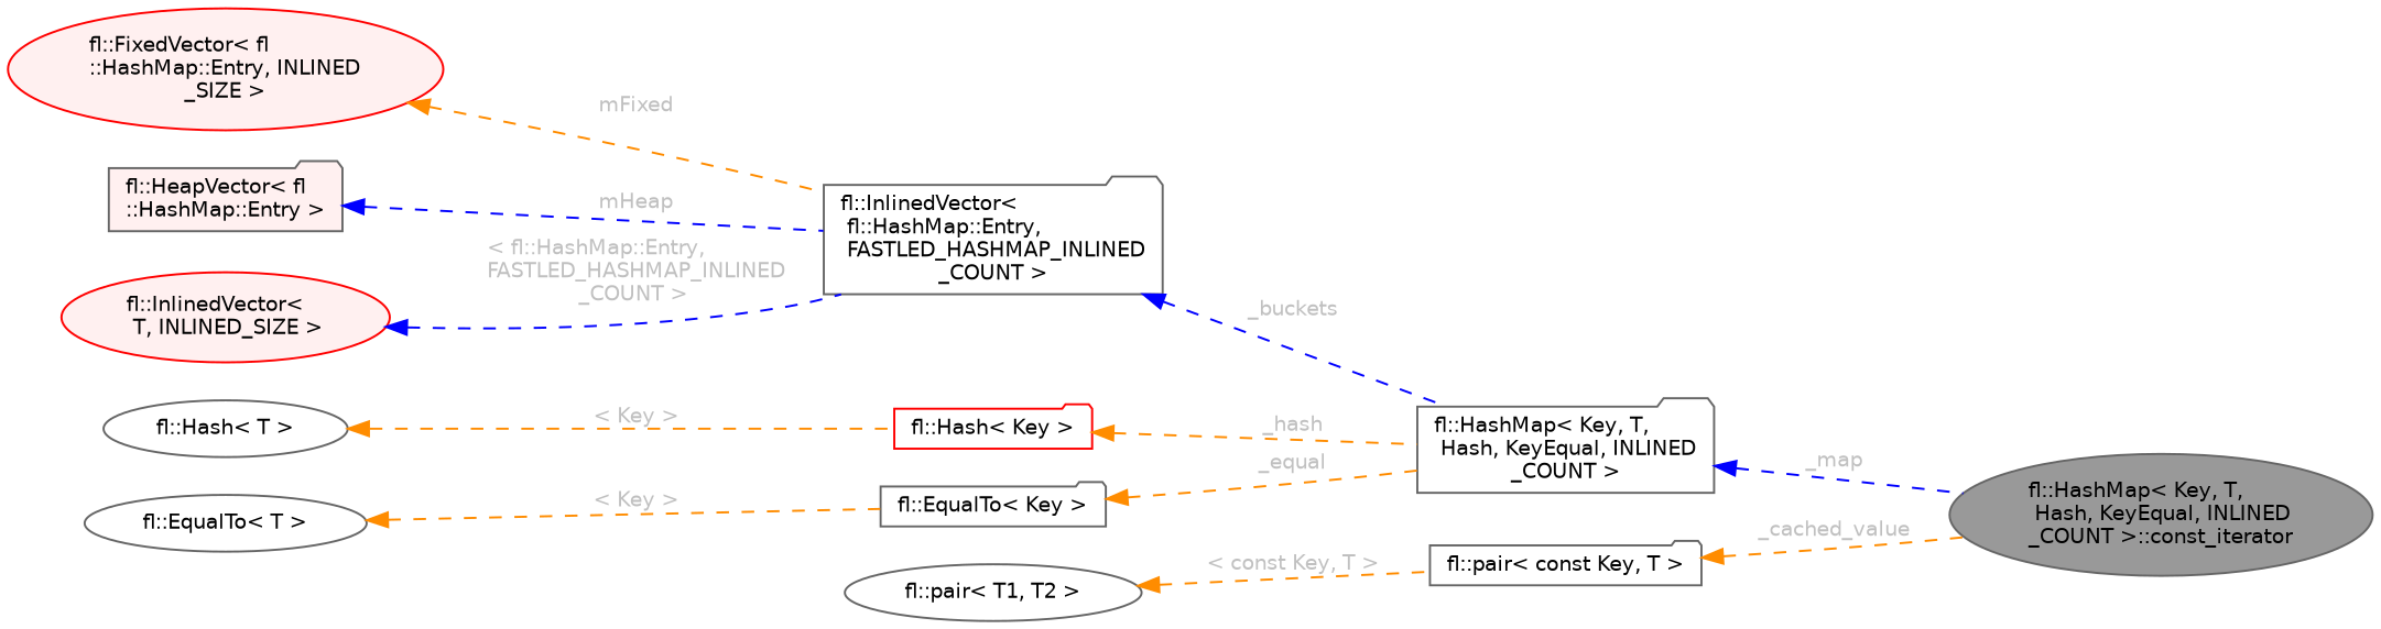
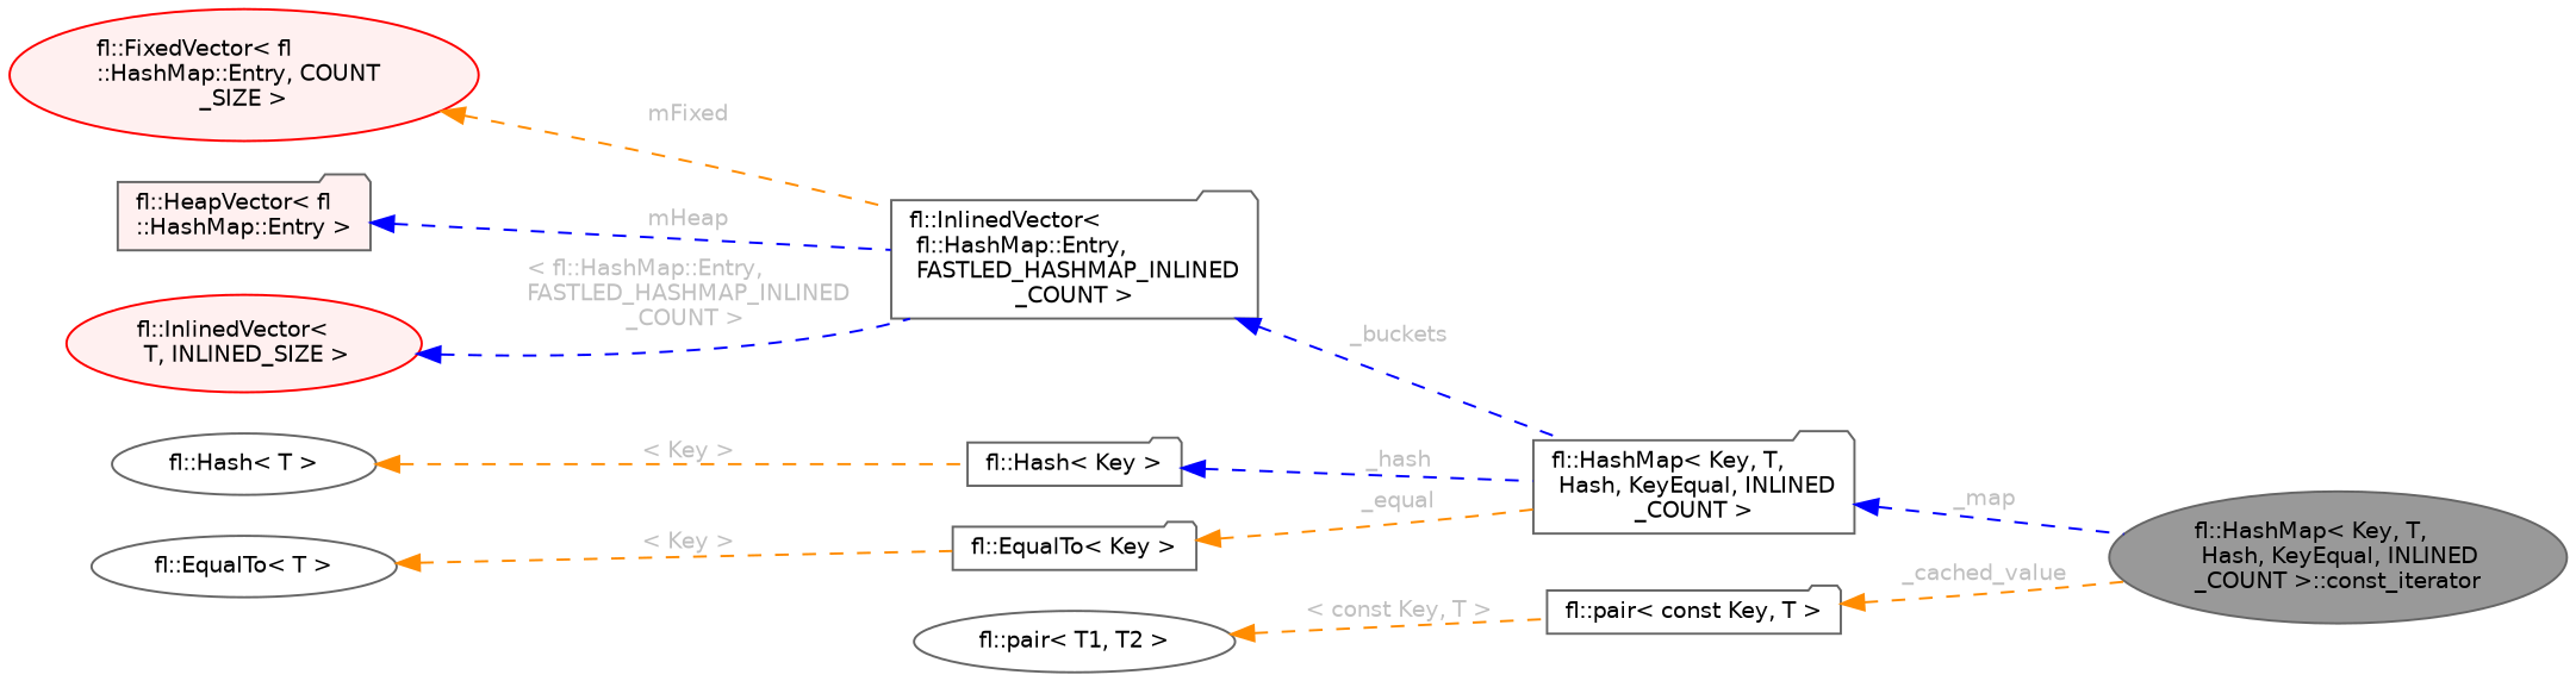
  digraph {
    rankdir=LR
    node [color=gray40 fillcolor=white fontname=Helvetica fontsize=10 shape=ellipse style=filled]
    edge [color=darkorange dir=back fontcolor=grey fontname=Helvetica fontsize=10 labelfontname=Helvetica labelfontsize=10 style=dashed]
    n1 [fillcolor=grey60 fontcolor=black height=0.2 label="fl::HashMap\< Key, T,\l Hash, KeyEqual, INLINED\l_COUNT \>::const_iterator" width=0.4]
    n2 [height=0.2 label="fl::HashMap\< Key, T,\l Hash, KeyEqual, INLINED\l_COUNT \>" shape=folder width=0.4]
    n3 [height=0.2 label="fl::InlinedVector\<\l fl::HashMap::Entry,\l FASTLED_HASHMAP_INLINED\l_COUNT \>" shape=folder width=0.4]
-   n4 [color=red fillcolor="#FFF0F0" height=0.2 label="fl::FixedVector\< fl\l::HashMap::Entry, INLINED\l_SIZE \>" width=0.4]
+   n4 [color=red fillcolor="#FFF0F0" height=0.2 label="fl::FixedVector\< fl\l::HashMap::Entry, COUNT\l_SIZE \>" width=0.4]
    n5 [fillcolor="#FFF0F0" height=0.2 label="fl::HeapVector\< fl\l::HashMap::Entry \>" shape=folder width=0.4]
    n6 [color=red fillcolor="#FFF0F0" height=0.2 label="fl::InlinedVector\<\l T, INLINED_SIZE \>" width=0.4]
-   n7 [color=red height=0.2 label="fl::Hash\< Key \>" shape=folder width=0.4]
+   n7 [height=0.2 label="fl::Hash\< Key \>" shape=folder width=0.4]
    n8 [height=0.2 label="fl::Hash\< T \>" width=0.4]
    n9 [height=0.2 label="fl::EqualTo\< Key \>" shape=folder width=0.4]
    n10 [height=0.2 label="fl::EqualTo\< T \>" width=0.4]
    n11 [height=0.2 label="fl::pair\< const Key, T \>" shape=folder width=0.4]
    n12 [height=0.2 label="fl::pair\< T1, T2 \>" width=0.4]
    n2 -> n1 [color=blue label=" _map"]
    n3 -> n2 [color=blue label=" _buckets"]
    n4 -> n3 [label=" mFixed"]
    n5 -> n3 [color=blue label=" mHeap"]
    n6 -> n3 [color=blue label=" \< fl::HashMap::Entry,\l FASTLED_HASHMAP_INLINED\l_COUNT \>"]
-   n7 -> n2 [label=" _hash"]
+   n7 -> n2 [color=blue label=" _hash"]
    n8 -> n7 [label=" \< Key \>"]
    n9 -> n2 [label=" _equal"]
    n10 -> n9 [label=" \< Key \>"]
    n11 -> n1 [label=" _cached_value"]
    n12 -> n11 [label=" \< const Key, T \>"]
  }
